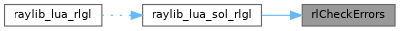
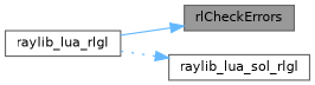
  digraph {
    rankdir=RL
    node [color=grey40 fillcolor=white fontname=Helvetica fontsize=10 shape=box style=filled]
    edge [color=steelblue1 dir=back fontname=Helvetica fontsize=10 labelfontname=Helvetica labelfontsize=10]
    n1 [color=gray40 fillcolor=grey60 fontcolor=black height=0.2 label=rlCheckErrors width=0.4]
    n2 [height=0.2 label=raylib_lua_sol_rlgl width=0.4]
    n3 [height=0.2 label=raylib_lua_rlgl width=0.4]
-   n1 -> n2 [style=solid]
+   n1 -> n3 [style=solid]
    n2 -> n3 [style=dotted]
  }
